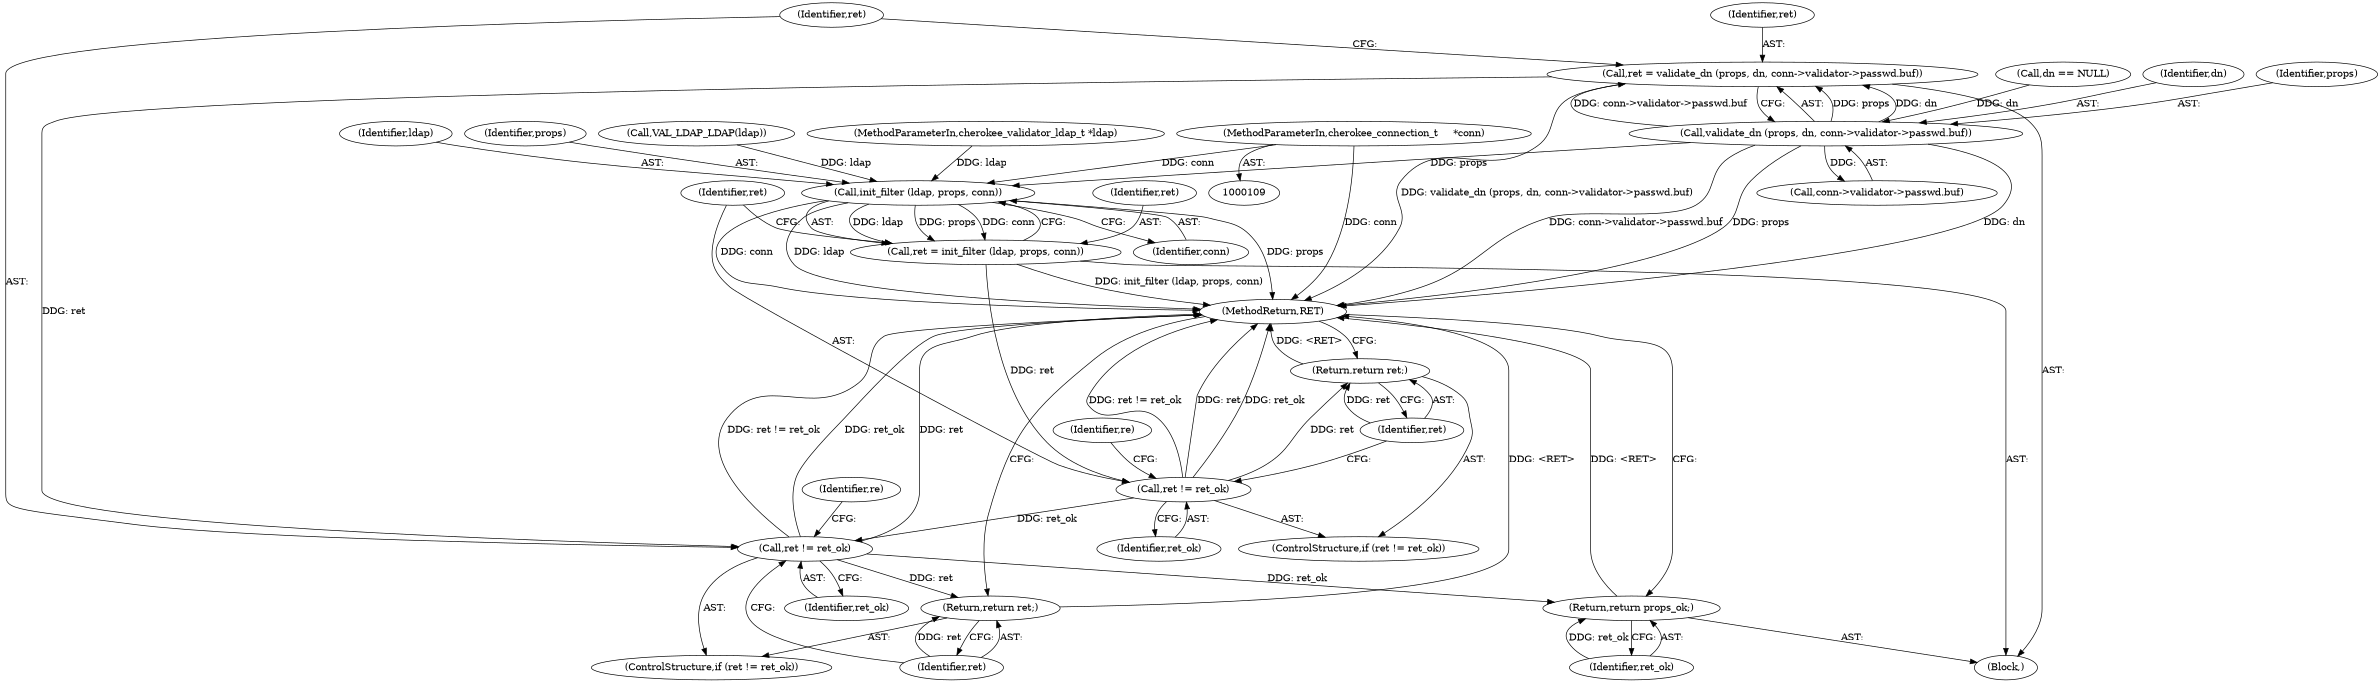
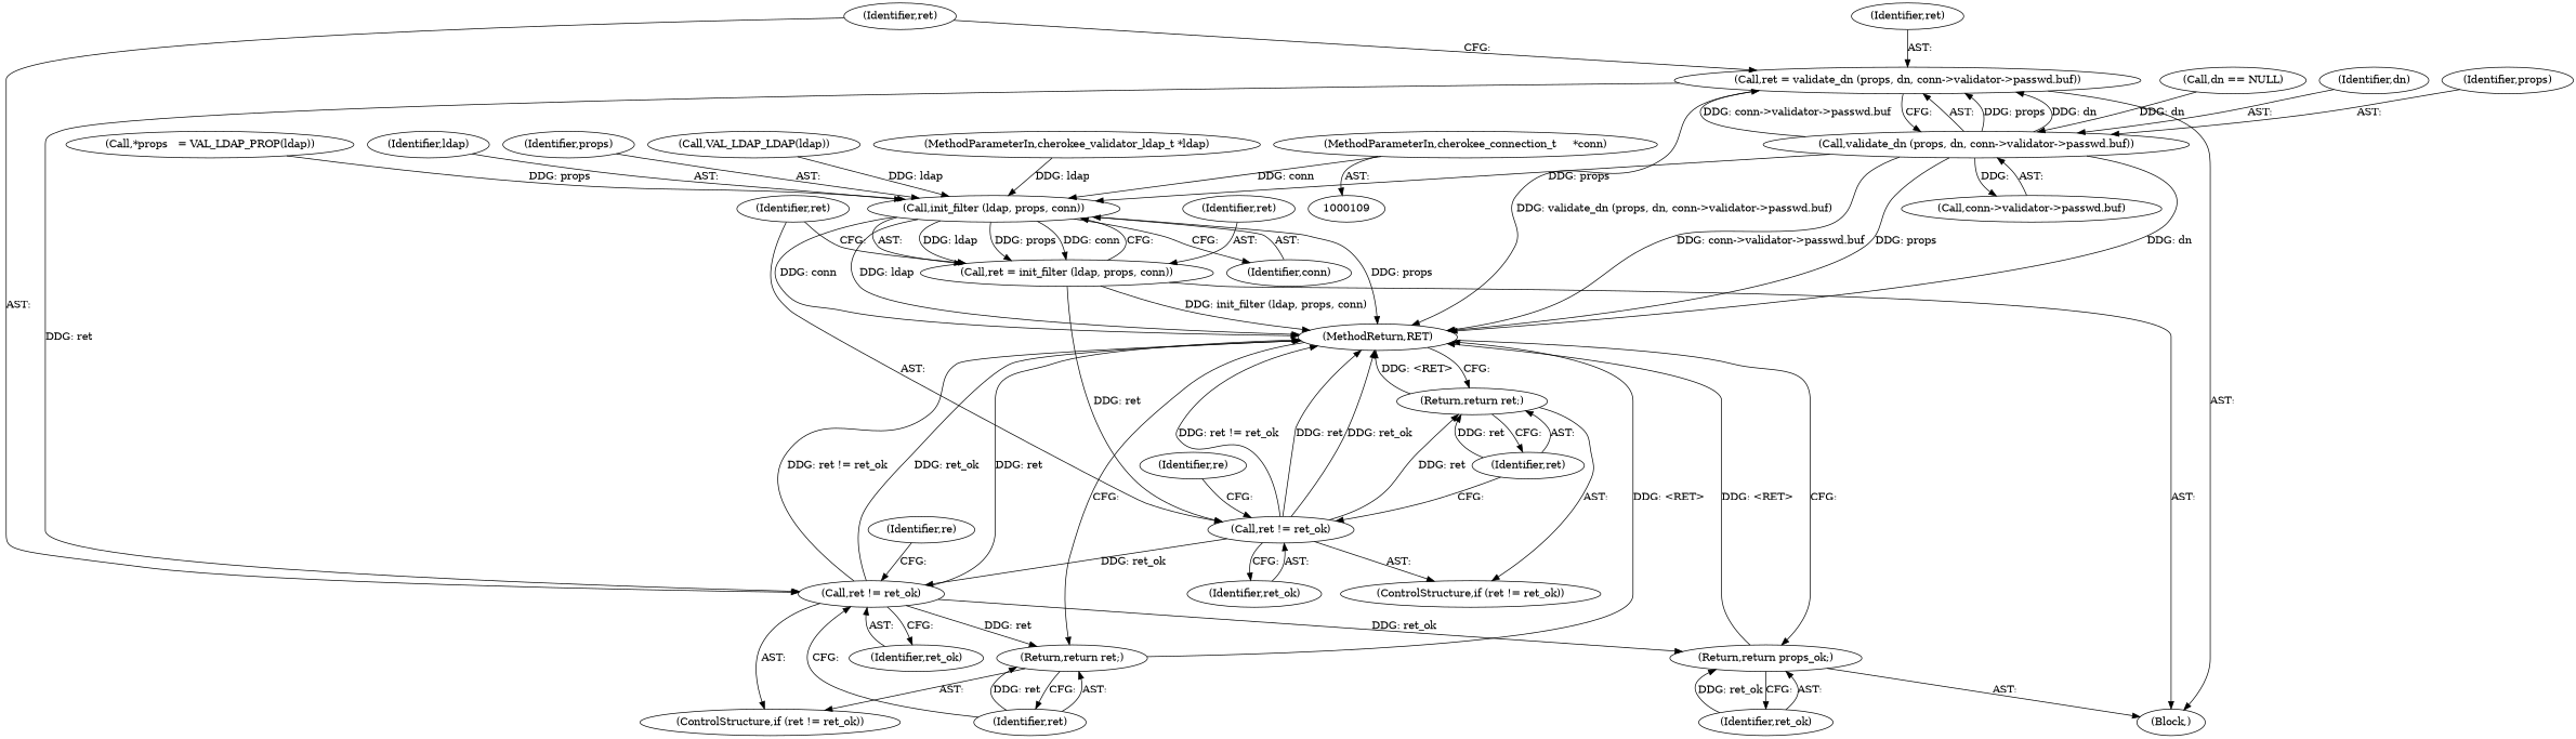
  digraph {
    n1 [label="(MethodParameterIn,cherokee_connection_t     *conn)"]
    n2 [label="(Call,init_filter (ldap, props, conn))"]
    n3 [label="(MethodReturn,RET)"]
    1000109
    n5 [label="(Call,ret = init_filter (ldap, props, conn))"]
    n6 [label="(Identifier,conn)"]
    n7 [label="(Return,return ret;)"]
    n8 [label="(Return,return ret;)"]
    n9 [label="(Return,return props_ok;)"]
    n10 [label="(Call,ret != ret_ok)"]
    n11 [label="(Block,)"]
    n12 [label="(Call,validate_dn (props, dn, conn->validator->passwd.buf))"]
    n13 [label="(Call,ret = validate_dn (props, dn, conn->validator->passwd.buf))"]
    n14 [label="(Call,conn->validator->passwd.buf)"]
    n15 [label="(Call,ret != ret_ok)"]
    n16 [label="(ControlStructure,if (ret != ret_ok))"]
    n17 [label="(Identifier,ret_ok)"]
    n18 [label="(Identifier,ret)"]
    n19 [label="(Identifier,ret_ok)"]
    n20 [label="(ControlStructure,if (ret != ret_ok))"]
    n21 [label="(Identifier,ret)"]
    n22 [label="(Identifier,ret_ok)"]
    n23 [label="(Identifier,ret)"]
    n24 [label="(Identifier,props)"]
    n25 [label="(Identifier,ret)"]
    n26 [label="(Call,dn == NULL)"]
    n27 [label="(MethodParameterIn,cherokee_validator_ldap_t *ldap)"]
+   n28 [label="(Call,*props   = VAL_LDAP_PROP(ldap))"]
    n29 [label="(Identifier,re)"]
    n30 [label="(Identifier,ldap)"]
    n31 [label="(Identifier,dn)"]
    n32 [label="(Identifier,re)"]
    n33 [label="(Identifier,props)"]
    n34 [label="(Call,VAL_LDAP_LDAP(ldap))"]
    n35 [label="(Identifier,ret)"]
    n36 [label="(Identifier,ret)"]
    n1 -> n2 [label="DDG: conn"]
-   n1 -> n3 [label="DDG: conn"]
    n1 -> 1000109 [label="AST: "]
    n2 -> n3 [label="DDG: props"]
    n2 -> n3 [label="DDG: conn"]
    n2 -> n3 [label="DDG: ldap"]
    n2 -> n5 [label="AST: "]
    n2 -> n5 [label="DDG: ldap"]
    n2 -> n5 [label="DDG: props"]
    n2 -> n5 [label="DDG: conn"]
    n2 -> n6 [label="CFG: "]
    n3 -> n7 [label="CFG: "]
    n3 -> n8 [label="CFG: "]
    n3 -> n9 [label="CFG: "]
    n5 -> n2 [label="CFG: "]
    n5 -> n3 [label="DDG: init_filter (ldap, props, conn)"]
    n5 -> n10 [label="DDG: ret"]
    n5 -> n11 [label="AST: "]
    n6 -> n2 [label="AST: "]
    n7 -> n3 [label="DDG: <RET>"]
    n7 -> n16 [label="AST: "]
    n7 -> n18 [label="CFG: "]
    n8 -> n3 [label="DDG: <RET>"]
    n8 -> n20 [label="AST: "]
    n8 -> n21 [label="CFG: "]
    n9 -> n3 [label="DDG: <RET>"]
    n9 -> n11 [label="AST: "]
    n9 -> n22 [label="CFG: "]
    n10 -> n3 [label="DDG: ret != ret_ok"]
    n10 -> n3 [label="DDG: ret"]
    n10 -> n3 [label="DDG: ret_ok"]
    n10 -> n7 [label="DDG: ret"]
    n10 -> n15 [label="DDG: ret_ok"]
    n10 -> n16 [label="AST: "]
    n10 -> n17 [label="CFG: "]
    n12 -> n2 [label="DDG: props"]
    n12 -> n3 [label="DDG: conn->validator->passwd.buf"]
    n12 -> n3 [label="DDG: props"]
    n12 -> n3 [label="DDG: dn"]
    n12 -> n13 [label="AST: "]
    n12 -> n13 [label="DDG: props"]
    n12 -> n13 [label="DDG: dn"]
    n12 -> n13 [label="DDG: conn->validator->passwd.buf"]
    n12 -> n14 [label="DDG: "]
    n13 -> n3 [label="DDG: validate_dn (props, dn, conn->validator->passwd.buf)"]
    n13 -> n11 [label="AST: "]
    n13 -> n12 [label="CFG: "]
    n13 -> n15 [label="DDG: ret"]
    n14 -> n12 [label="AST: "]
    n15 -> n3 [label="DDG: ret"]
    n15 -> n3 [label="DDG: ret != ret_ok"]
    n15 -> n3 [label="DDG: ret_ok"]
    n15 -> n8 [label="DDG: ret"]
    n15 -> n9 [label="DDG: ret_ok"]
    n15 -> n19 [label="CFG: "]
    n15 -> n20 [label="AST: "]
    n17 -> n10 [label="AST: "]
    n18 -> n7 [label="AST: "]
    n18 -> n7 [label="DDG: ret"]
    n18 -> n10 [label="CFG: "]
    n19 -> n15 [label="AST: "]
    n21 -> n8 [label="AST: "]
    n21 -> n8 [label="DDG: ret"]
    n21 -> n15 [label="CFG: "]
    n22 -> n9 [label="AST: "]
    n22 -> n9 [label="DDG: ret_ok"]
    n23 -> n5 [label="AST: "]
    n24 -> n12 [label="AST: "]
    n25 -> n13 [label="AST: "]
    n26 -> n12 [label="DDG: dn"]
    n27 -> n2 [label="DDG: ldap"]
+   n28 -> n2 [label="DDG: props"]
    n29 -> n15 [label="CFG: "]
    n30 -> n2 [label="AST: "]
    n31 -> n12 [label="AST: "]
    n32 -> n10 [label="CFG: "]
    n33 -> n2 [label="AST: "]
    n34 -> n2 [label="DDG: ldap"]
    n35 -> n13 [label="CFG: "]
    n35 -> n15 [label="AST: "]
    n36 -> n5 [label="CFG: "]
    n36 -> n10 [label="AST: "]
  }
